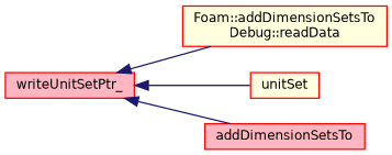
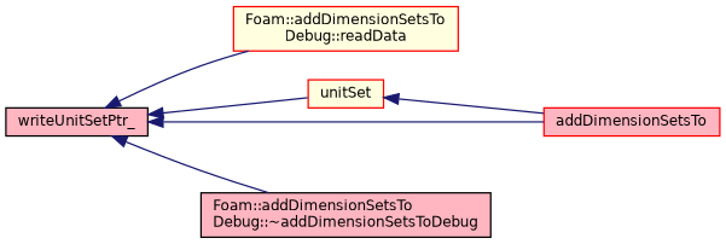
  digraph {
    rankdir=LR
    node [color=red fillcolor=lightpink fontname=Helvetica fontsize=10 shape=record style=filled]
    edge [color=midnightblue dir=back fontname=Helvetica fontsize=10 labelfontname=Helvetica labelfontsize=10 style=solid]
-   n1 [fontcolor=black height=0.2 label=writeUnitSetPtr_ width=0.4]
+   n1 [color=black fontcolor=black height=0.2 label=writeUnitSetPtr_ width=0.4]
    n2 [fillcolor=lightyellow height=0.2 label="Foam::addDimensionSetsTo\lDebug::readData" width=0.4]
    n3 [fillcolor=lightyellow height=0.2 label=unitSet width=0.4]
    n4 [height=0.2 label=addDimensionSetsTo width=0.4]
+   n5 [color=black height=0.2 label="Foam::addDimensionSetsTo\lDebug::~addDimensionSetsToDebug" width=0.4]
    n1 -> n2
    n1 -> n3
    n1 -> n4
+   n1 -> n5
+   n3 -> n4
  }
